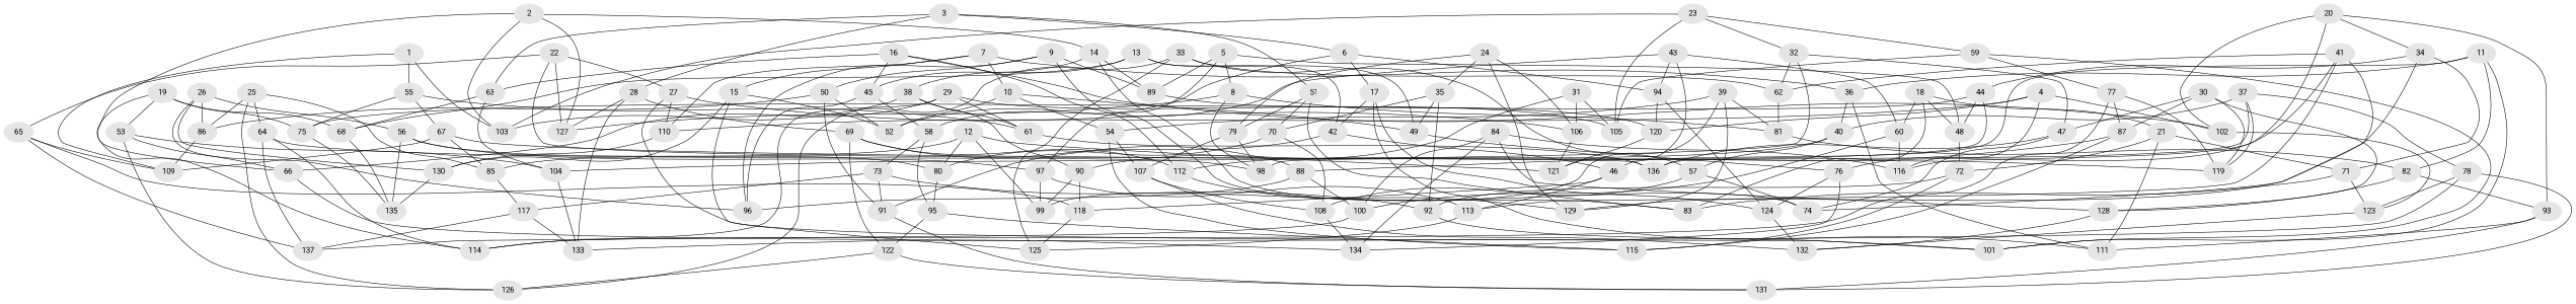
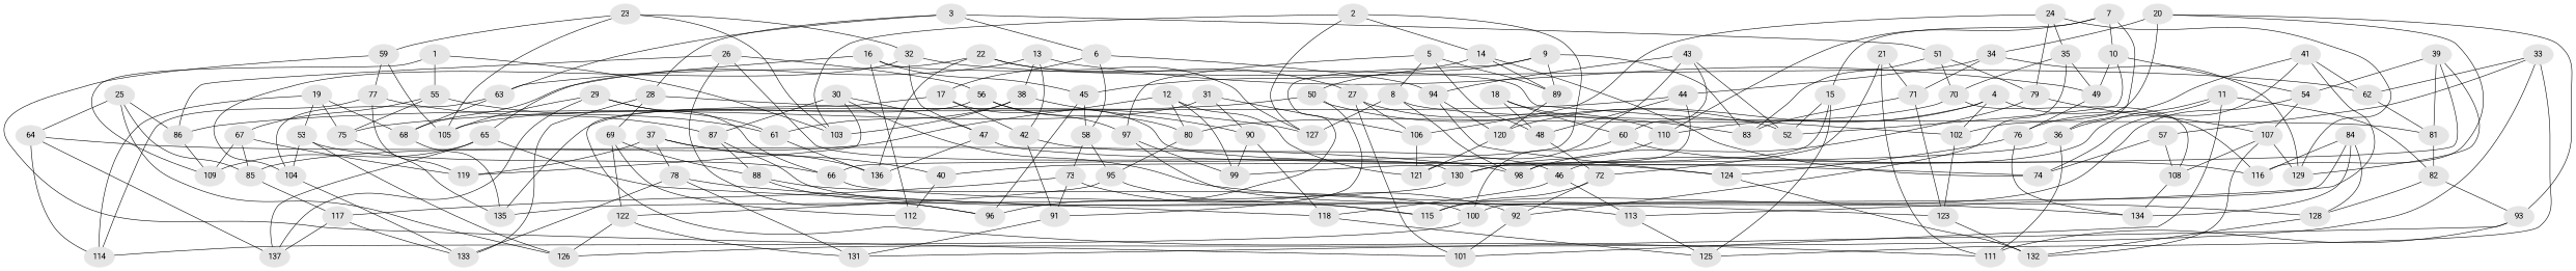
  graph {
    fontname=Roboto
    node [color=gray90 fontname=Roboto style=filled]
    edge [fontname=Roboto]
    1
    55
    103
    109
    31
    105
    106
    90
    75
    61
    67
    2
    14
    66
    127
    89
    45
    74
    134
    3
    6
    28
    51
    63
    17
    58
    94
    69
    133
    83
    79
    70
    68
    104
    4
    102
    110
    116
    120
    123
    130
    121
    5
    8
    48
    97
    81
    98
    72
    99
    113
    42
    111
    124
    73
    95
    7
    10
    15
    36
    49
    52
    54
    125
    40
    82
    9
    50
    96
    86
    91
    76
    107
    115
    11
    46
    101
    118
    93
    128
    12
    80
    85
    117
    13
    38
    135
    16
    112
    129
    132
    18
    21
    60
    71
    100
    19
    53
    114
    126
    20
    34
    44
    131
    92
    22
    27
    65
    136
    137
    23
    32
    59
    47
    62
    77
    24
    35
    25
    64
    26
    56
    88
    122
    29
    30
    87
    119
    33
    57
    108
    37
    78
    39
    41
    43
    84
    1 -- 55
    1 -- 103
    1 -- 109
    55 -- 75
    55 -- 61
    55 -- 67
    31 -- 105
    31 -- 106
    31 -- 90
    106 -- 121
    90 -- 99
    90 -- 118
    75 -- 135
    61 -- 136
    67 -- 109
    67 -- 85
    67 -- 119
    2 -- 103
    2 -- 14
    2 -- 66
    2 -- 127
    14 -- 89
    14 -- 45
    14 -- 74
    66 -- 134
    89 -- 120
    45 -- 58
    45 -- 96
    3 -- 6
    3 -- 28
    3 -- 51
    3 -- 63
    6 -- 17
    6 -- 58
    6 -- 94
    28 -- 127
    28 -- 69
    28 -- 133
    51 -- 83
    51 -- 79
    51 -- 70
    63 -- 68
    63 -- 104
    17 -- 42
    17 -- 111
    17 -- 124
    58 -- 73
    58 -- 95
    94 -- 120
    94 -- 124
    69 -- 112
    69 -- 88
    69 -- 122
    79 -- 98
    79 -- 107
    70 -- 80
    70 -- 108
    68 -- 135
    104 -- 133
    4 -- 102
    4 -- 110
    4 -- 116
    4 -- 120
    102 -- 123
    110 -- 130
    120 -- 121
    123 -- 132
    130 -- 135
    5 -- 89
    5 -- 8
    5 -- 48
    5 -- 97
    8 -- 127
    8 -- 81
    8 -- 98
    48 -- 72
    97 -- 99
    97 -- 113
    81 -- 82
    72 -- 115
    72 -- 92
    113 -- 125
    42 -- 91
    42 -- 46
    124 -- 132
    73 -- 91
    73 -- 117
    73 -- 92
    95 -- 115
    95 -- 122
    7 -- 110
    7 -- 10
    7 -- 15
    7 -- 36
    10 -- 49
    10 -- 52
    10 -- 54
    15 -- 130
    15 -- 52
    15 -- 125
    36 -- 111
    36 -- 40
    49 -- 76
    54 -- 107
    54 -- 115
    40 -- 112
-   40 -- 57
    82 -- 93
    82 -- 128
    9 -- 89
    9 -- 83
    9 -- 50
    9 -- 96
    50 -- 52
    50 -- 86
    50 -- 91
    86 -- 109
    91 -- 131
    76 -- 134
    76 -- 124
    107 -- 132
    107 -- 108
    11 -- 36
    11 -- 82
    11 -- 46
    11 -- 101
    46 -- 113
    46 -- 118
    118 -- 125
    93 -- 111
    93 -- 131
    128 -- 132
    12 -- 121
    12 -- 99
    12 -- 80
    12 -- 85
    80 -- 95
    85 -- 117
    117 -- 133
    117 -- 137
    13 -- 68
    13 -- 42
    13 -- 49
    13 -- 38
    38 -- 103
    38 -- 90
    38 -- 61
    16 -- 45
    16 -- 63
    16 -- 102
    16 -- 112
-   112 -- 129
+   107 -- 129
    18 -- 83
    18 -- 48
-   18 -- 21
    18 -- 60
    21 -- 72
    21 -- 111
    21 -- 71
    60 -- 116
    60 -- 100
    71 -- 83
    71 -- 123
    100 -- 114
    19 -- 75
    19 -- 68
    19 -- 53
    19 -- 114
    53 -- 66
    53 -- 104
    53 -- 126
    20 -- 102
    20 -- 116
    20 -- 93
    20 -- 34
    34 -- 129
    34 -- 71
    34 -- 44
    44 -- 75
    44 -- 48
    44 -- 98
    92 -- 101
    22 -- 127
    22 -- 27
    22 -- 65
    22 -- 136
    27 -- 106
    27 -- 110
    27 -- 101
    65 -- 109
    65 -- 118
    65 -- 137
    23 -- 103
    23 -- 105
    23 -- 32
    23 -- 59
    32 -- 104
    32 -- 47
    32 -- 62
    59 -- 105
    59 -- 101
    59 -- 77
    47 -- 74
    47 -- 136
    62 -- 81
    77 -- 114
    77 -- 87
    77 -- 119
    24 -- 106
    24 -- 79
    24 -- 129
    24 -- 35
    35 -- 70
    35 -- 49
    35 -- 92
    25 -- 86
    25 -- 85
    25 -- 126
    25 -- 64
    64 -- 98
    64 -- 114
    64 -- 137
    26 -- 130
    26 -- 96
    26 -- 86
    26 -- 56
    56 -- 97
    56 -- 80
    56 -- 135
    88 -- 96
    88 -- 100
    122 -- 126
    122 -- 131
    29 -- 105
    29 -- 61
    29 -- 66
    29 -- 137
    30 -- 128
    30 -- 47
    30 -- 87
    30 -- 119
    87 -- 115
    87 -- 88
    33 -- 125
    33 -- 126
    33 -- 62
    33 -- 57
    57 -- 74
    57 -- 108
    108 -- 134
    37 -- 40
    37 -- 136
    37 -- 119
    37 -- 78
    78 -- 133
    78 -- 123
    78 -- 131
    39 -- 81
    39 -- 99
    39 -- 54
    39 -- 129
    41 -- 74
    41 -- 113
    41 -- 76
    41 -- 62
    43 -- 94
    43 -- 121
    43 -- 52
    43 -- 60
    84 -- 134
    84 -- 116
    84 -- 128
    84 -- 100
  }
